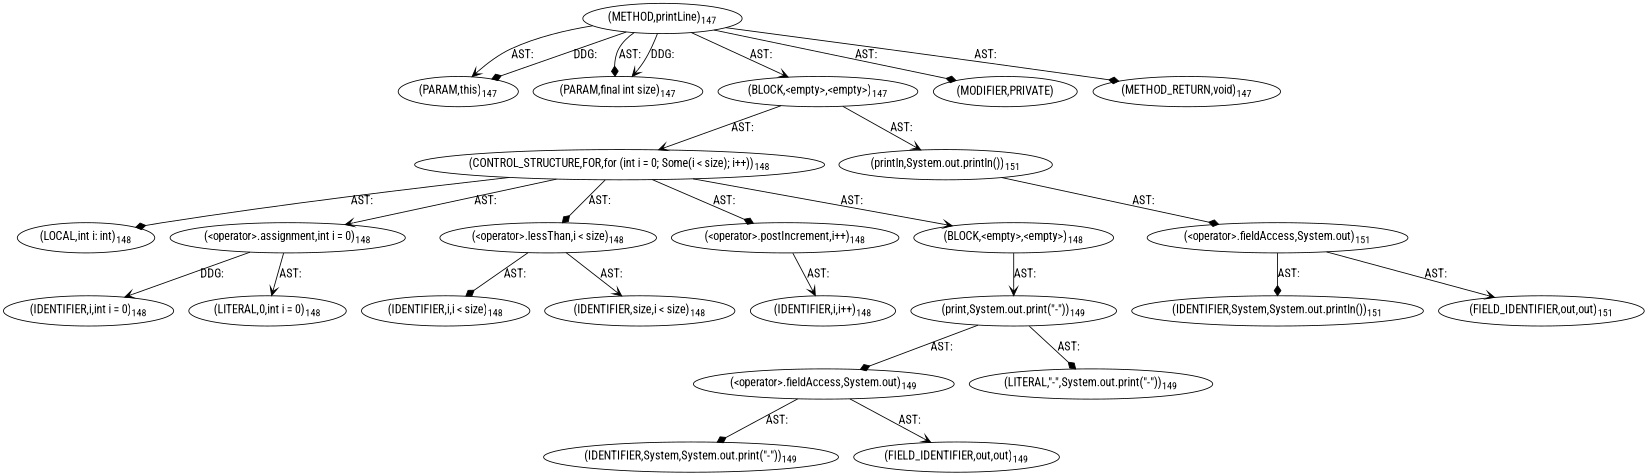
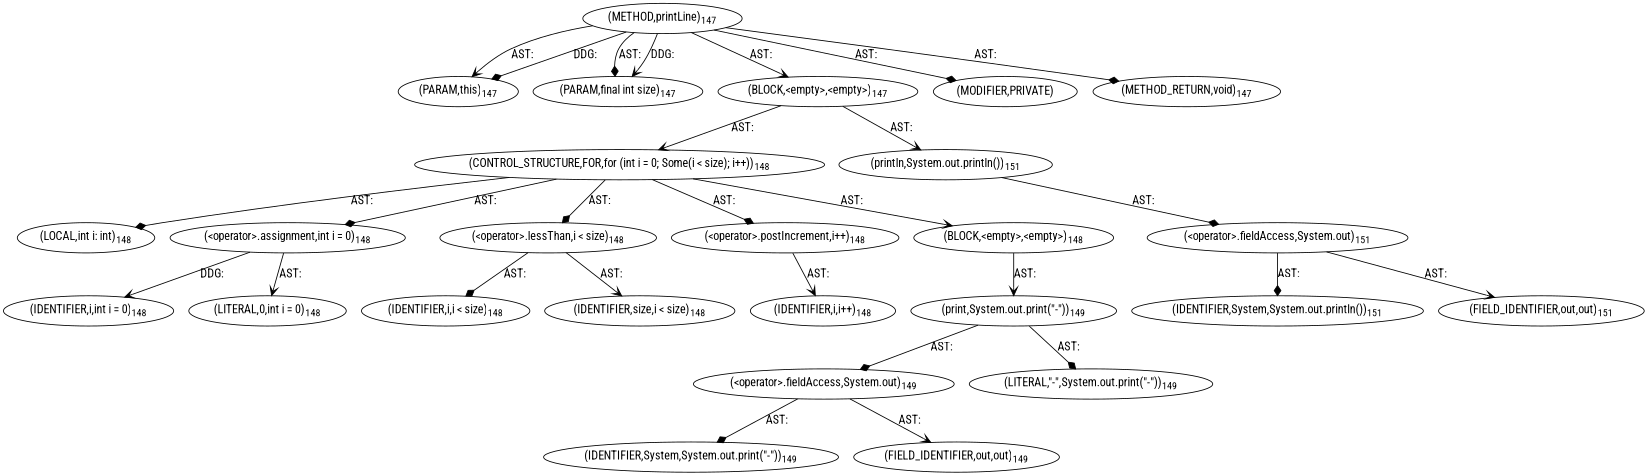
  digraph {
    fontname="Roboto Condensed"
    node [fontname="Roboto Condensed"]
    edge [arrowhead=vee fontname="Roboto Condensed"]
    n1 [label=<(METHOD,printLine)<SUB>147</SUB>>]
    n2 [label=<(PARAM,this)<SUB>147</SUB>>]
    n3 [label=<(PARAM,final int size)<SUB>147</SUB>>]
    n4 [label=<(BLOCK,&lt;empty&gt;,&lt;empty&gt;)<SUB>147</SUB>>]
    n5 [label=<(MODIFIER,PRIVATE)>]
    n6 [label=<(METHOD_RETURN,void)<SUB>147</SUB>>]
    n7 [label=<(CONTROL_STRUCTURE,FOR,for (int i = 0; Some(i &lt; size); i++))<SUB>148</SUB>>]
    n8 [label=<(println,System.out.println())<SUB>151</SUB>>]
    n9 [label=<(LOCAL,int i: int)<SUB>148</SUB>>]
    n10 [label=<(&lt;operator&gt;.assignment,int i = 0)<SUB>148</SUB>>]
    n11 [label=<(&lt;operator&gt;.lessThan,i &lt; size)<SUB>148</SUB>>]
    n12 [label=<(&lt;operator&gt;.postIncrement,i++)<SUB>148</SUB>>]
    n13 [label=<(BLOCK,&lt;empty&gt;,&lt;empty&gt;)<SUB>148</SUB>>]
    n14 [label=<(&lt;operator&gt;.fieldAccess,System.out)<SUB>151</SUB>>]
    n15 [label=<(IDENTIFIER,i,int i = 0)<SUB>148</SUB>>]
    n16 [label=<(LITERAL,0,int i = 0)<SUB>148</SUB>>]
    n17 [label=<(IDENTIFIER,i,i &lt; size)<SUB>148</SUB>>]
    n18 [label=<(IDENTIFIER,size,i &lt; size)<SUB>148</SUB>>]
    n19 [label=<(IDENTIFIER,i,i++)<SUB>148</SUB>>]
    n20 [label=<(print,System.out.print(&quot;-&quot;))<SUB>149</SUB>>]
    n21 [label=<(&lt;operator&gt;.fieldAccess,System.out)<SUB>149</SUB>>]
    n22 [label=<(LITERAL,&quot;-&quot;,System.out.print(&quot;-&quot;))<SUB>149</SUB>>]
    n23 [label=<(IDENTIFIER,System,System.out.print(&quot;-&quot;))<SUB>149</SUB>>]
    n24 [label=<(FIELD_IDENTIFIER,out,out)<SUB>149</SUB>>]
    n25 [label=<(IDENTIFIER,System,System.out.println())<SUB>151</SUB>>]
    n26 [label=<(FIELD_IDENTIFIER,out,out)<SUB>151</SUB>>]
    n1 -> n2 [label="AST: "]
    n1 -> n2 [arrowhead=diamond label="DDG: "]
    n1 -> n3 [arrowhead=diamond label="AST: "]
    n1 -> n3 [label="DDG: "]
    n1 -> n4 [label="AST: "]
    n1 -> n5 [arrowhead=diamond label="AST: "]
    n1 -> n6 [arrowhead=diamond label="AST: "]
    n4 -> n7 [label="AST: "]
    n4 -> n8 [label="AST: "]
    n7 -> n9 [arrowhead=diamond label="AST: "]
-   n7 -> n10 [label="AST: "]
+   n7 -> n10 [arrowhead=diamond label="AST: "]
    n7 -> n11 [arrowhead=diamond label="AST: "]
    n7 -> n12 [arrowhead=diamond label="AST: "]
    n7 -> n13 [label="AST: "]
    n8 -> n14 [arrowhead=diamond label="AST: "]
    n10 -> n15 [label="DDG: "]
    n10 -> n16 [label="AST: "]
    n11 -> n17 [arrowhead=diamond label="AST: "]
    n11 -> n18 [label="AST: "]
    n12 -> n19 [label="AST: "]
    n13 -> n20 [label="AST: "]
    n14 -> n25 [arrowhead=diamond label="AST: "]
    n14 -> n26 [label="AST: "]
    n20 -> n21 [arrowhead=diamond label="AST: "]
    n20 -> n22 [arrowhead=diamond label="AST: "]
    n21 -> n23 [arrowhead=diamond label="AST: "]
    n21 -> n24 [label="AST: "]
  }
